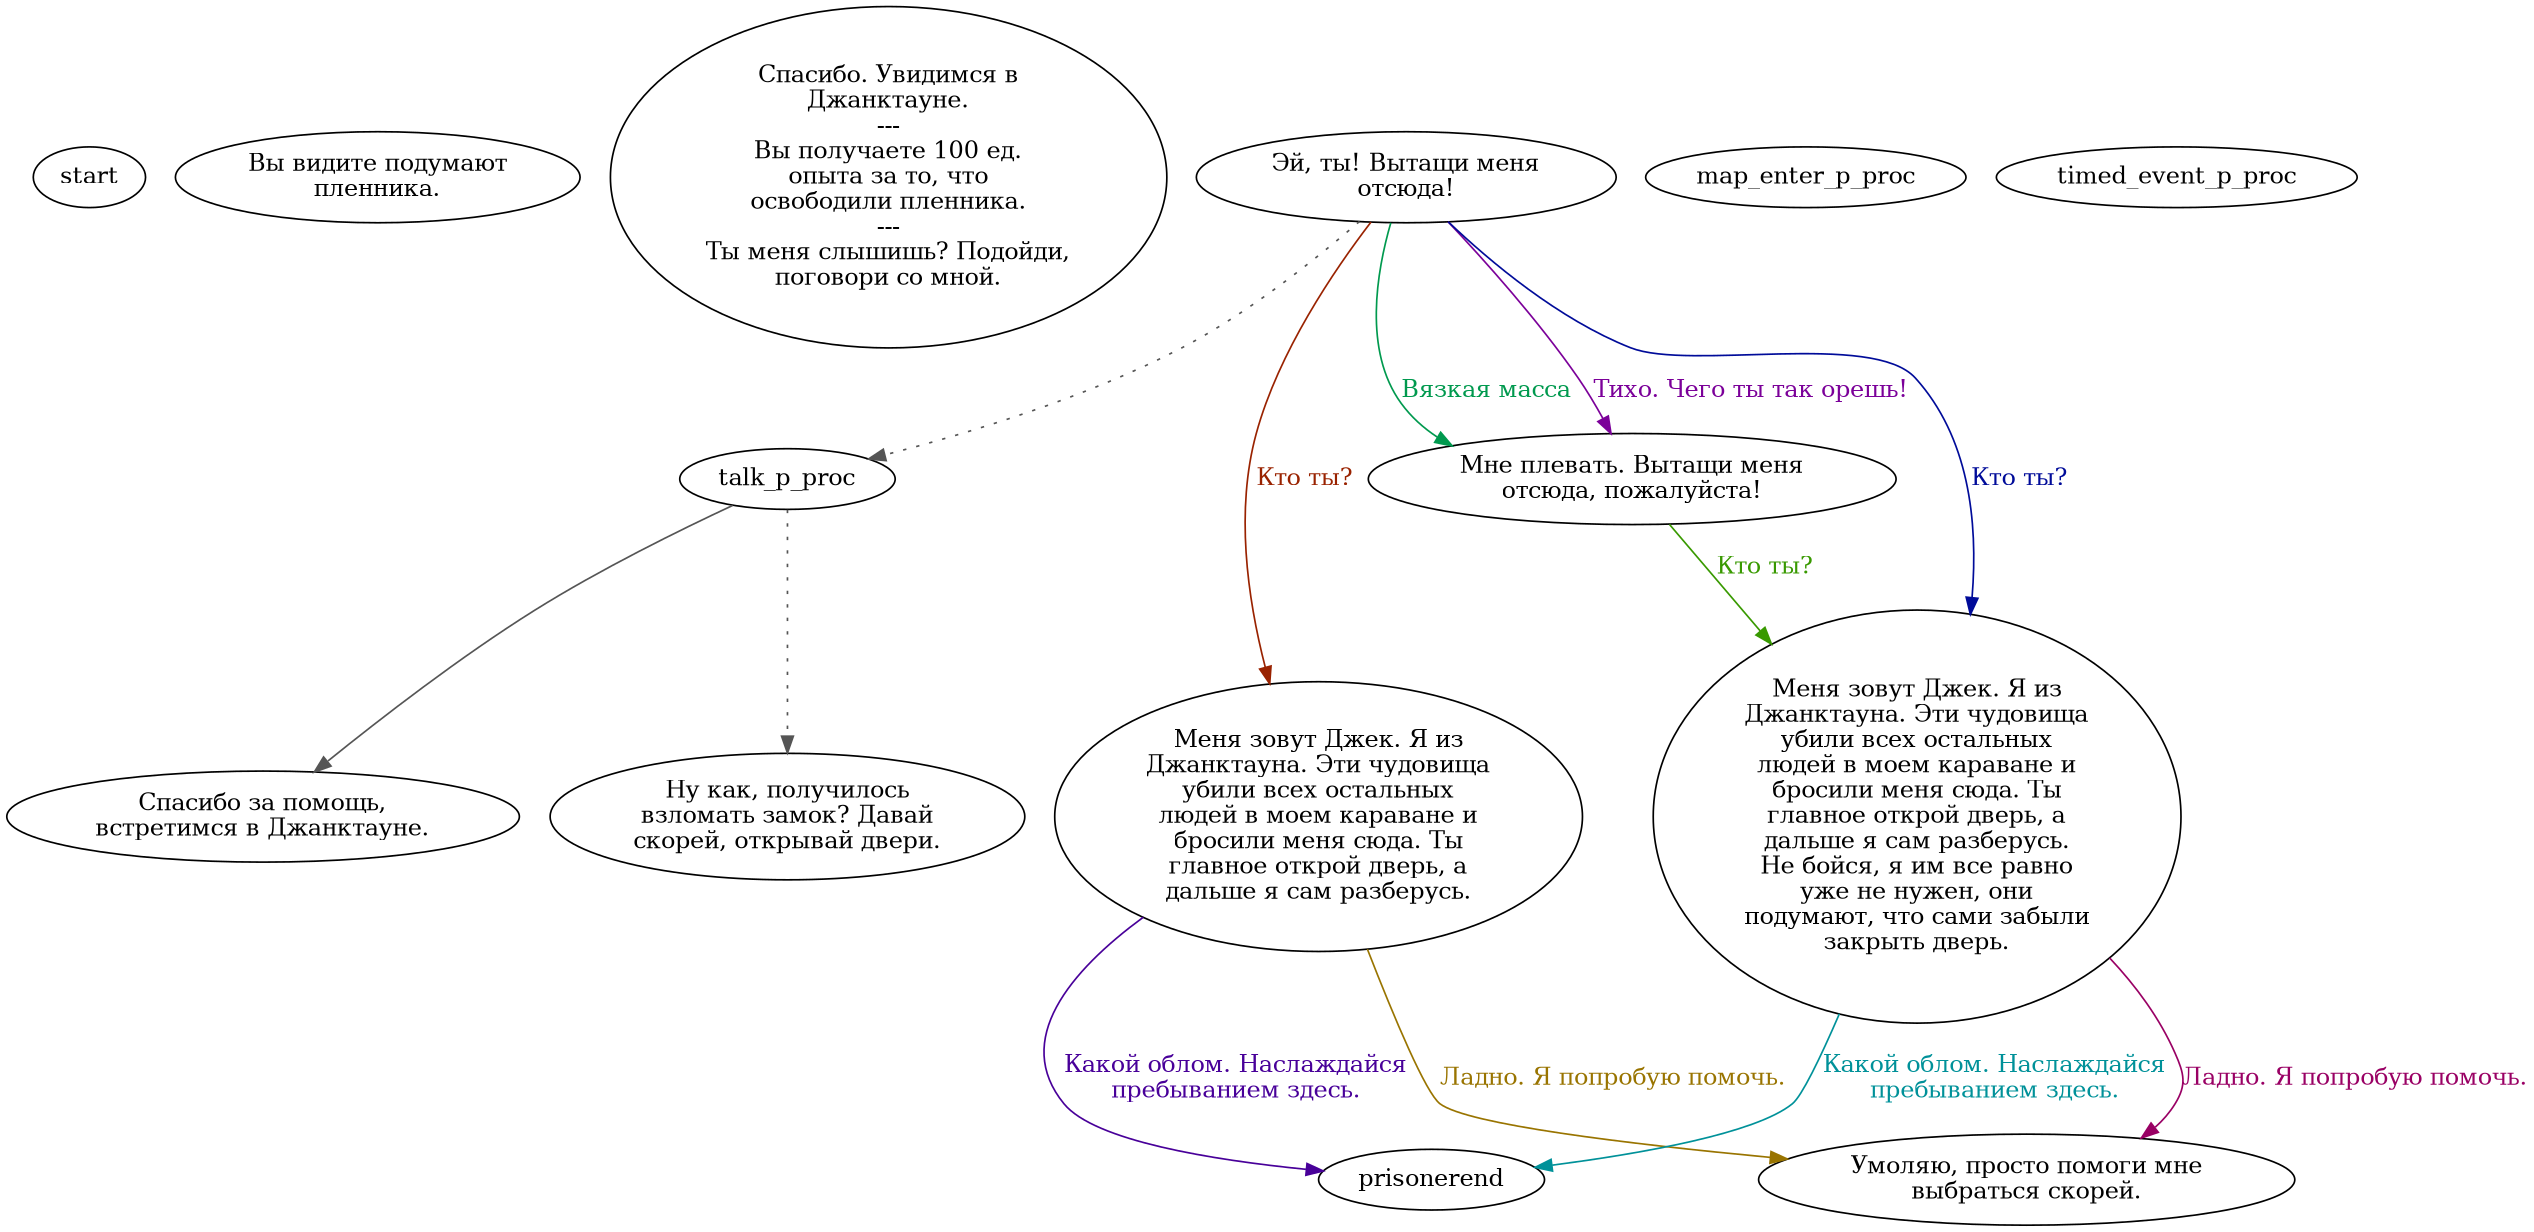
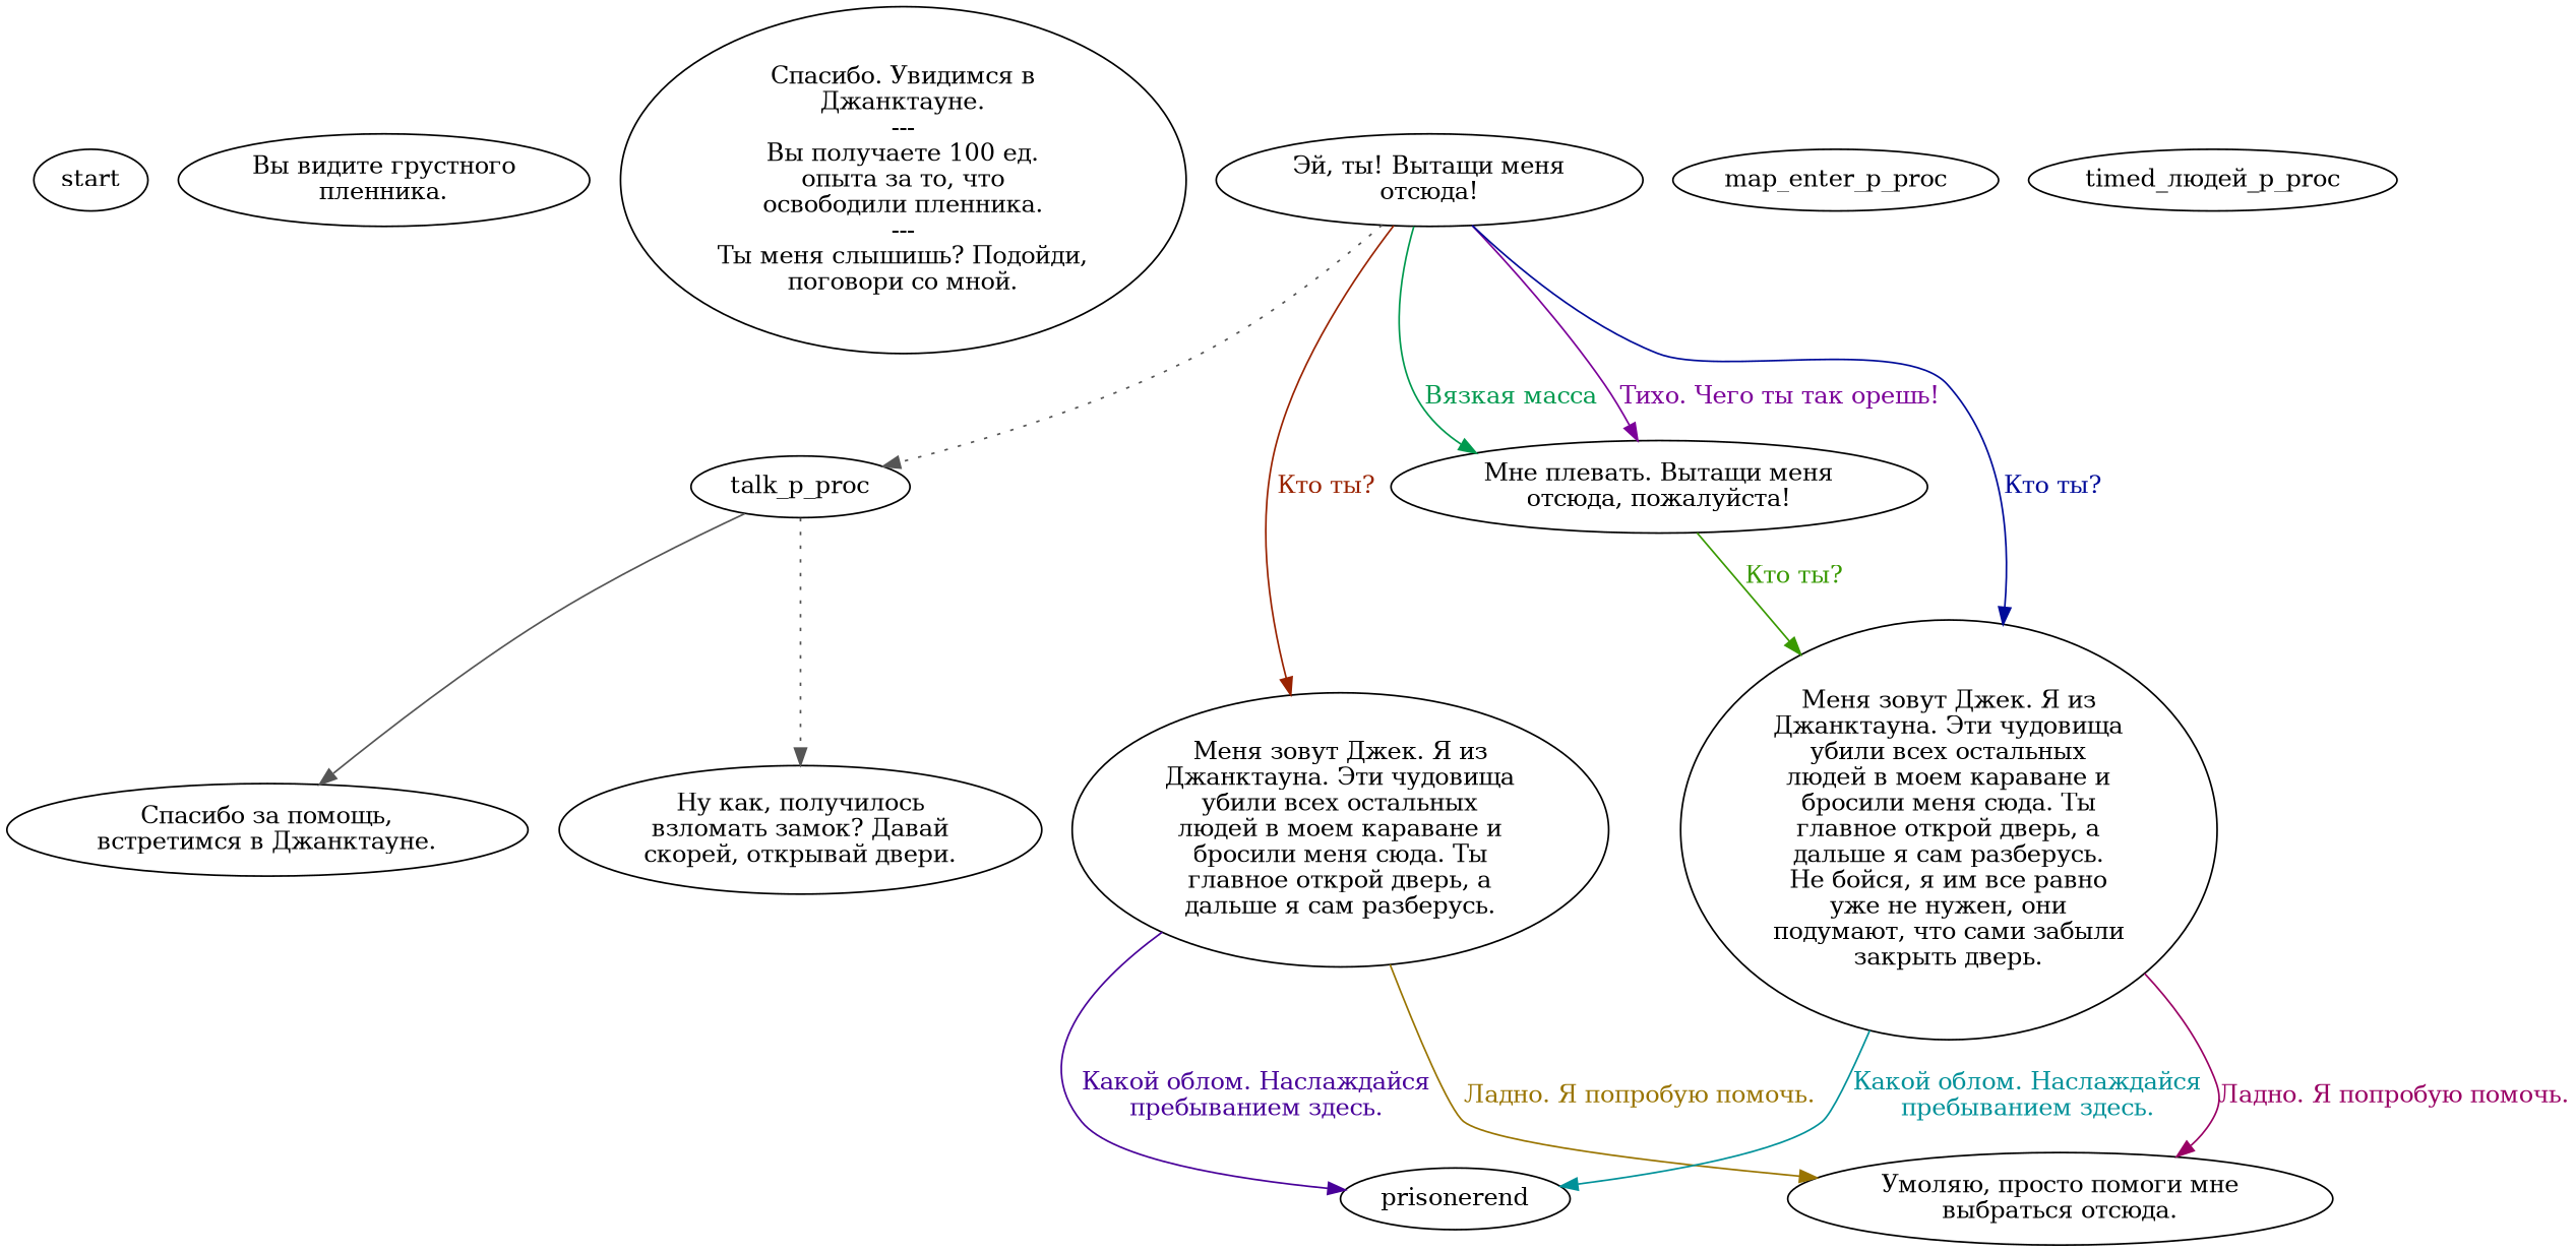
  digraph {
    node [color="#000000" fillcolor="#FFFFFF" style=filled]
    edge [color="#555555"]
    start
-   n2 [label="Вы видите подумают\nпленника."]
+   n2 [label="Вы видите грустного\nпленника."]
    n3 [label="Спасибо. Увидимся в\nДжанктауне.\n---\nВы получаете 100 ед.\nопыта за то, что\nосвободили пленника.\n---\nТы меня слышишь? Подойди,\nпоговори со мной."]
    n4 [label="Ну как, получилось\nвзломать замок? Давай\nскорей, открывай двери."]
    talk_p_proc
    n6 [label="Спасибо за помощь,\nвстретимся в Джанктауне."]
    n7 [label="Эй, ты! Вытащи меня\nотсюда!"]
    n8 [label="Мне плевать. Вытащи меня\nотсюда, пожалуйста!"]
    n9 [label="Меня зовут Джек. Я из\nДжанктауна. Эти чудовища\nубили всех остальных\nлюдей в моем караване и\nбросили меня сюда. Ты\nглавное открой дверь, а\nдальше я сам разберусь."]
    n10 [label="Меня зовут Джек. Я из\nДжанктауна. Эти чудовища\nубили всех остальных\nлюдей в моем караване и\nбросили меня сюда. Ты\nглавное открой дверь, а\nдальше я сам разберусь.\nНе бойся, я им все равно\nуже не нужен, они\nподумают, что сами забыли\nзакрыть дверь."]
    prisonerend
-   n12 [label="Умоляю, просто помоги мне\nвыбраться скорей."]
+   n12 [label="Умоляю, просто помоги мне\nвыбраться отсюда."]
    map_enter_p_proc
-   timed_event_p_proc
+   timed_event_p_proc [label="timed_людей_p_proc"]
    talk_p_proc -> n4 [style=dotted]
    talk_p_proc -> n6 [style=solid]
    n7 -> talk_p_proc [style=dotted]
    n7 -> n8 [color="#7B0099" fontcolor="#7B0099" label="Тихо. Чего ты так орешь!"]
    n7 -> n8 [color="#00994E" fontcolor="#00994E" label="Вязкая масса"]
    n7 -> n9 [color="#992200" fontcolor="#992200" label="Кто ты?"]
    n7 -> n10 [color="#000B99" fontcolor="#000B99" label="Кто ты?"]
    n8 -> n10 [color="#389900" fontcolor="#389900" label="Кто ты?"]
    n9 -> prisonerend [color="#480099" fontcolor="#480099" label="Какой облом. Наслаждайся\nпребыванием здесь."]
    n9 -> n12 [color="#997400" fontcolor="#997400" label="Ладно. Я попробую помочь."]
    n10 -> prisonerend [color="#009199" fontcolor="#009199" label="Какой облом. Наслаждайся\nпребыванием здесь."]
    n10 -> n12 [color="#990064" fontcolor="#990064" label="Ладно. Я попробую помочь."]
  }
